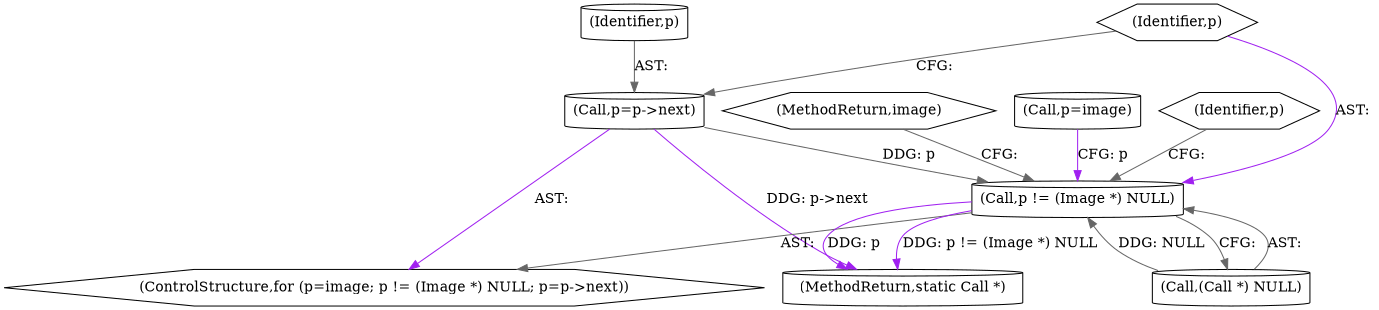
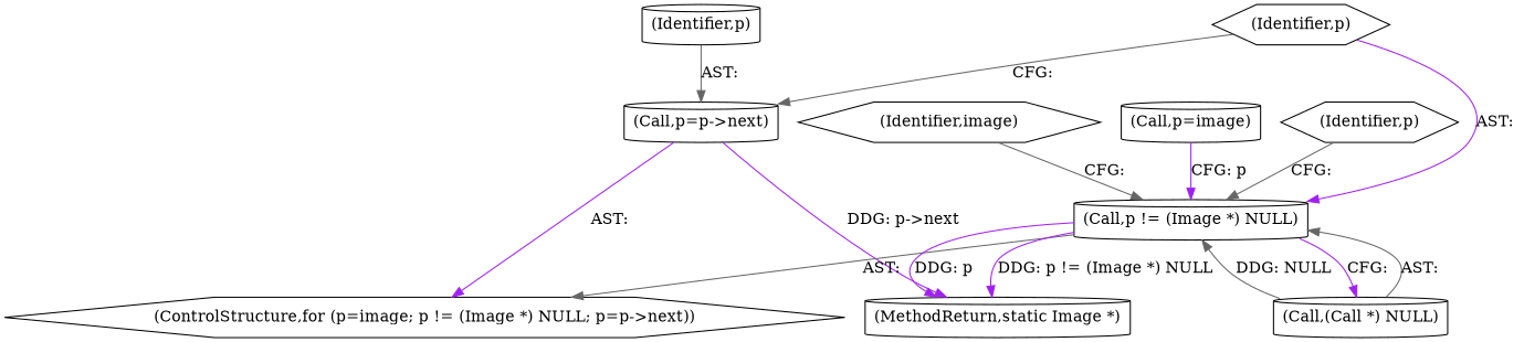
  digraph {
    node [shape=cylinder]
    edge [color=gray40]
    n1 [label="(Call,p=p->next)"]
    n2 [label="(Call,p != (Image *) NULL)"]
    n3 [label="(ControlStructure,for (p=image; p != (Image *) NULL; p=p->next))" shape=hexagon]
-   n4 [label="(MethodReturn,static Call *)"]
+   n4 [label="(MethodReturn,static Image *)"]
    n5 [label="(Call,(Call *) NULL)"]
    n6 [label="(Identifier,p)" shape=hexagon]
-   n7 [label="(MethodReturn,image)" shape=hexagon]
+   n7 [label="(Identifier,image)" shape=hexagon]
    n8 [label="(Call,p=image)"]
    n9 [label="(Identifier,p)"]
    n10 [label="(Identifier,p)" shape=hexagon]
-   n1 -> n2 [label="DDG: p"]
    n1 -> n3 [color=purple label="AST: "]
    n1 -> n4 [color=purple label="DDG: p->next"]
    n2 -> n3 [label="AST: "]
    n2 -> n4 [color=purple label="DDG: p"]
    n2 -> n4 [color=purple label="DDG: p != (Image *) NULL"]
-   n2 -> n5 [label="CFG: "]
+   n2 -> n5 [color=purple label="CFG: "]
    n5 -> n2 [label="AST: "]
    n5 -> n2 [label="DDG: NULL"]
    n6 -> n1 [label="CFG: "]
    n6 -> n2 [color=purple label="AST: "]
    n7 -> n2 [label="CFG: "]
    n8 -> n2 [color=purple label="CFG: p"]
    n9 -> n1 [label="AST: "]
    n10 -> n2 [label="CFG: "]
  }
